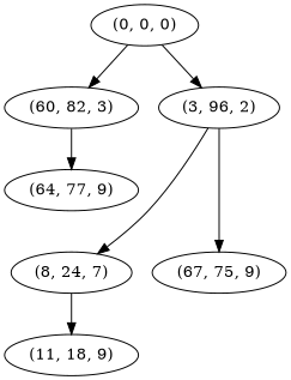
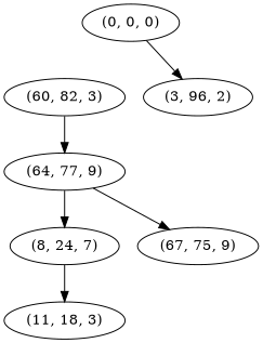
  digraph {
    n1 [label="(3, 96, 2)"]
    "(0, 0, 0)"
    "(60, 82, 3)"
    n4 [label="(8, 24, 7)"]
    n5 [label="(64, 77, 9)"]
-   "(11, 18, 9)"
+   "(11, 18, 9)" [label="(11, 18, 3)"]
    "(67, 75, 9)"
-   n1 -> n4
+   n5 -> n4
    "(0, 0, 0)" -> n1
-   "(0, 0, 0)" -> "(60, 82, 3)"
    "(60, 82, 3)" -> n5
    n4 -> "(11, 18, 9)"
-   n1 -> "(67, 75, 9)"
+   n5 -> "(67, 75, 9)"
  }
